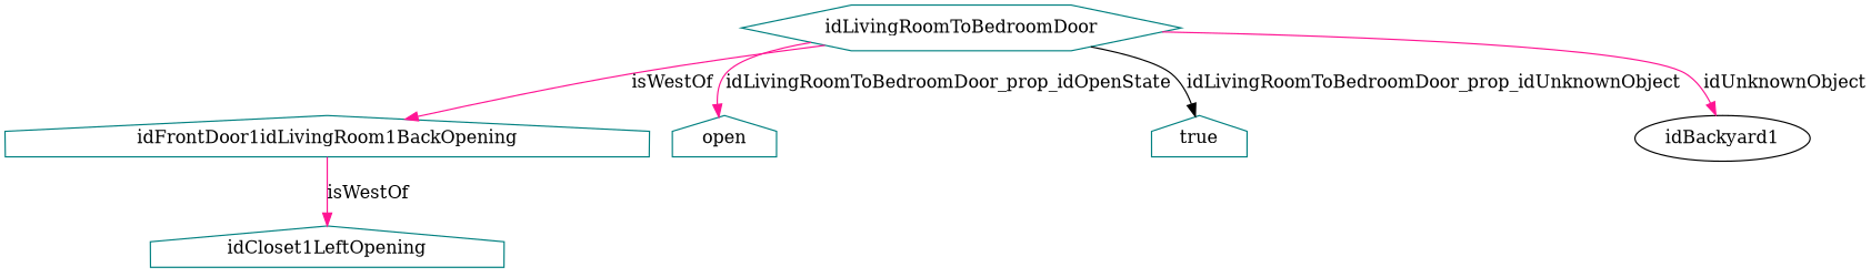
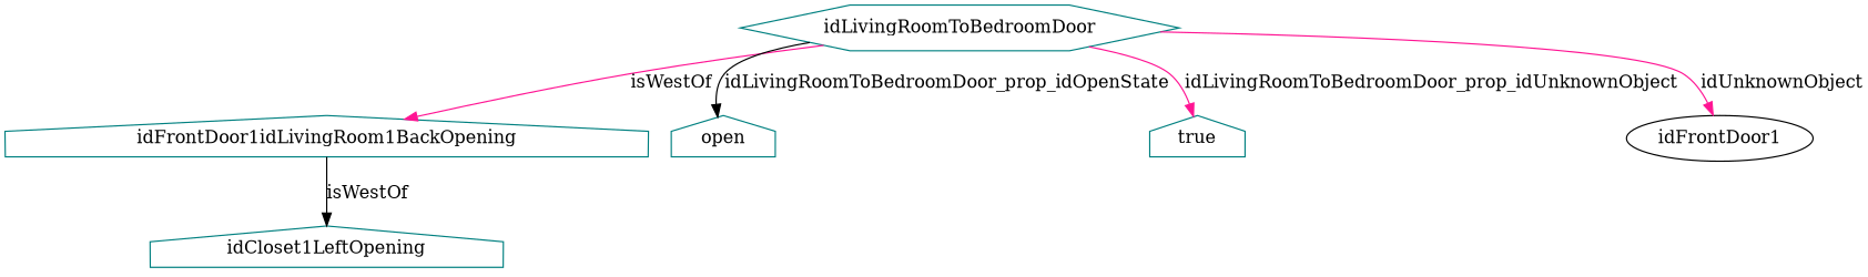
  strict digraph {
    node [color=teal shape=house]
    edge [color=deeppink edge_type=relationship]
    idFrontDoor1idLivingRoom1BackOpening [node_type=entity_node root=root]
    idCloset1LeftOpening
    idLivingRoomToBedroomDoor [shape=hexagon]
    open
    true
-   idBackyard1 [color=black shape=ellipse]
-   idFrontDoor1idLivingRoom1BackOpening -> idCloset1LeftOpening [label=isWestOf]
+   idBackyard1 [color=black shape=ellipse label=idFrontDoor1]
+   idFrontDoor1idLivingRoom1BackOpening -> idCloset1LeftOpening [color=black label=isWestOf]
    idLivingRoomToBedroomDoor -> idFrontDoor1idLivingRoom1BackOpening [label=isWestOf]
-   idLivingRoomToBedroomDoor -> open [edge_type=property label=idLivingRoomToBedroomDoor_prop_idOpenState]
-   idLivingRoomToBedroomDoor -> true [color=black edge_type=property label=idLivingRoomToBedroomDoor_prop_idUnknownObject]
+   idLivingRoomToBedroomDoor -> open [color=black edge_type=property label=idLivingRoomToBedroomDoor_prop_idOpenState]
+   idLivingRoomToBedroomDoor -> true [edge_type=property label=idLivingRoomToBedroomDoor_prop_idUnknownObject]
    idLivingRoomToBedroomDoor -> idBackyard1 [label=idUnknownObject]
  }
